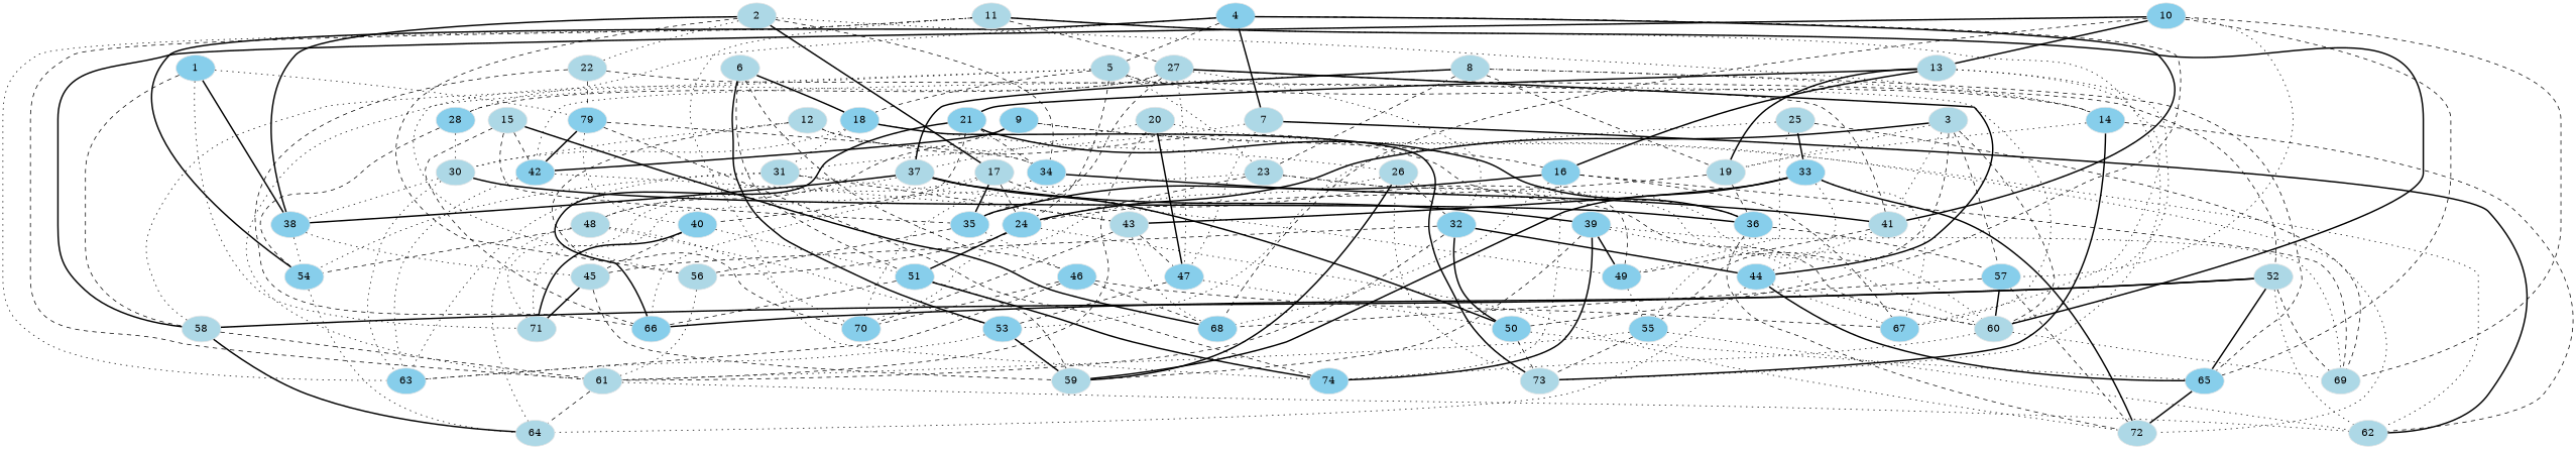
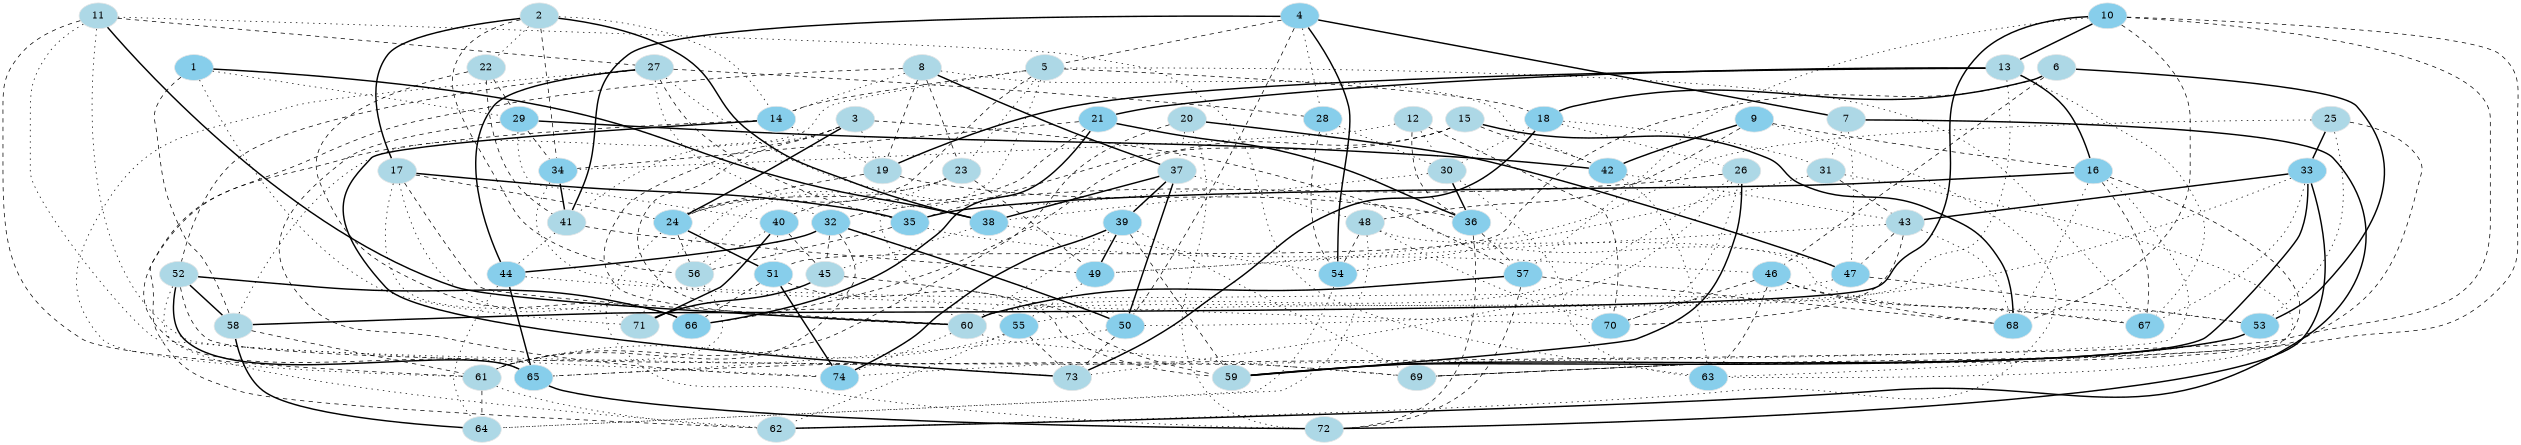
  graph {
    node [color=gray90 fillcolor=skyblue style=filled]
    edge [style=dotted weight=1.0]
    1
-   29 [label=79]
+   29
    38
    58 [fillcolor=lightblue]
    71 [fillcolor=lightblue]
    34
    42
    74
    40
    54
    45 [fillcolor=lightblue]
    61 [fillcolor=lightblue]
    64 [fillcolor=lightblue]
    2 [fillcolor=lightblue]
    14
    17 [fillcolor=lightblue]
    22 [fillcolor=lightblue]
    56 [fillcolor=lightblue]
    19 [fillcolor=lightblue]
    62 [fillcolor=lightblue]
    73 [fillcolor=lightblue]
    24
    60 [fillcolor=lightblue]
    35
    66
    41 [fillcolor=lightblue]
    70
    3 [fillcolor=lightblue]
    55
    57
    36
    51
    72 [fillcolor=lightblue]
    49
    44
    68
    69 [fillcolor=lightblue]
    4
    5 [fillcolor=lightblue]
    7 [fillcolor=lightblue]
    28
    50
    18
    23 [fillcolor=lightblue]
    67
    31 [fillcolor=lightblue]
    47
    30 [fillcolor=lightblue]
    65
    26 [fillcolor=lightblue]
    6 [fillcolor=lightblue]
    46
    53
    63
    59 [fillcolor=lightblue]
    43 [fillcolor=lightblue]
    8 [fillcolor=lightblue]
    37 [fillcolor=lightblue]
    48 [fillcolor=lightblue]
    39
    9
    16
    10
    13 [fillcolor=lightblue]
    21
    11 [fillcolor=lightblue]
    27 [fillcolor=lightblue]
    32
    52 [fillcolor=lightblue]
    12 [fillcolor=lightblue]
    15 [fillcolor=lightblue]
    20 [fillcolor=lightblue]
    25 [fillcolor=lightblue]
    33
    1 -- 29
    1 -- 38 [style=bold]
    1 -- 58 [style=dashed]
    1 -- 71
    29 -- 34 [style=dashed]
    29 -- 42 [style=bold]
    29 -- 74 [style=dashed]
    29 -- 40
    38 -- 54
    38 -- 45
    58 -- 61 [style=dashed]
    58 -- 64 [style=bold]
    34 -- 41 [style=bold]
    34 -- 70
    42 -- 63
    42 -- 43
    40 -- 71 [style=bold]
    40 -- 45 [style=dashed]
+   40 -- 56
    40 -- 51
    54 -- 64
    45 -- 71 [style=bold weight=2.0]
    45 -- 59 [style=dashed]
    61 -- 64 [style=dashed weight=2.0]
    61 -- 62
    2 -- 38 [style=bold]
    2 -- 34 [style=dashed]
    2 -- 14
    2 -- 17 [style=bold]
    2 -- 22
    2 -- 56 [style=dashed]
    14 -- 19
    14 -- 62 [style=dashed]
    14 -- 73 [style=bold]
    17 -- 71
    17 -- 24 [style=dashed]
    17 -- 60 [style=dashed]
    17 -- 35 [style=bold]
    17 -- 66
    22 -- 29 [style=dashed]
    22 -- 66 [style=dashed]
    22 -- 41 [style=dashed]
    56 -- 61
    19 -- 24 [style=dashed]
    19 -- 36 [style=dashed]
    24 -- 56 [style=dashed]
    24 -- 51 [style=bold]
    24 -- 72
    60 -- 74
    60 -- 69
    35 -- 56 [style=dashed]
    35 -- 46
    41 -- 49 [style=dashed]
    41 -- 44
    3 -- 19
    3 -- 24 [style=bold]
    3 -- 60 [style=dashed]
    3 -- 41
    3 -- 55 [style=dashed]
    3 -- 57 [style=dashed]
    55 -- 61
    55 -- 62
    55 -- 73 [style=dashed]
    57 -- 60 [style=bold]
    57 -- 72 [style=dashed]
    57 -- 68 [style=dashed]
    36 -- 57 [style=dashed]
    36 -- 72 [style=dashed]
    51 -- 74 [style=bold]
    51 -- 66 [style=dashed]
    51 -- 59 [style=dashed]
    49 -- 55
    44 -- 64
    44 -- 67
    44 -- 65 [style=bold]
    4 -- 54 [style=bold]
    4 -- 41 [style=bold]
    4 -- 5 [style=dashed]
    4 -- 7 [style=bold]
    4 -- 28
    4 -- 50 [style=dashed]
    5 -- 58
    5 -- 14 [style=dashed]
    5 -- 56
    5 -- 24 [style=dashed]
    5 -- 18 [style=dashed]
    5 -- 23
    5 -- 67
    7 -- 62 [style=bold]
    7 -- 31
    7 -- 47
    28 -- 54 [style=dashed]
    28 -- 30
    50 -- 73 [style=dashed]
    50 -- 65
    18 -- 73 [style=bold]
    18 -- 31
    18 -- 30
    18 -- 26
    23 -- 71
    23 -- 24 [style=dashed]
    23 -- 60
    23 -- 49 [style=dashed]
    31 -- 54
-   31 -- 49
+   43 -- 49
    31 -- 63
    31 -- 43 [style=dashed]
    47 -- 50
    47 -- 53 [style=dashed]
    30 -- 38
    30 -- 36 [style=bold]
    30 -- 63
    65 -- 72 [style=bold]
    26 -- 73
    26 -- 60
    26 -- 70
    26 -- 59 [style=bold]
    26 -- 32 [style=dashed]
    6 -- 51 [style=dashed]
    6 -- 18 [style=bold]
    6 -- 46 [style=dashed]
    6 -- 53 [style=bold]
    46 -- 70 [style=dashed]
    46 -- 68 [style=dashed]
    46 -- 67 [style=dashed]
    46 -- 63 [style=dashed]
    53 -- 63
    53 -- 59 [style=bold]
    43 -- 70 [style=dashed]
    43 -- 68
    43 -- 47 [style=dashed]
    8 -- 42
    8 -- 14
    8 -- 19 [style=dashed]
    8 -- 23 [style=dashed]
    8 -- 65 [style=dashed]
    8 -- 37 [style=bold]
    37 -- 38 [style=bold]
    37 -- 50 [style=bold]
    37 -- 48
    37 -- 39 [style=bold]
    48 -- 54 [style=dashed]
    48 -- 64
    48 -- 70
    48 -- 53
    39 -- 74 [style=bold]
    39 -- 60
    39 -- 49 [style=bold]
    39 -- 69
    39 -- 59 [style=dashed]
    9 -- 42 [style=bold]
    9 -- 62
    9 -- 48 [style=dashed]
    9 -- 16 [style=dashed]
    16 -- 74
    16 -- 35 [style=bold]
    16 -- 68
    16 -- 69 [style=dashed]
    16 -- 67 [style=dashed]
    10 -- 58 [style=bold]
    10 -- 57
    10 -- 68 [style=dashed]
    10 -- 69 [style=dashed]
    10 -- 65 [style=dashed]
    10 -- 13 [style=bold]
    13 -- 19 [style=bold]
    13 -- 60
    13 -- 67
    13 -- 16 [style=bold]
    13 -- 21 [style=bold]
    21 -- 34 [style=dashed]
    21 -- 40 [style=dashed]
    21 -- 66 [style=bold]
    21 -- 36 [style=bold]
    11 -- 74
    11 -- 61 [style=dashed]
    11 -- 73
    11 -- 60 [style=bold]
    11 -- 63
    11 -- 27 [style=dashed]
    27 -- 61
    27 -- 35 [style=dashed]
    27 -- 44 [style=bold]
    27 -- 28 [style=dashed]
    27 -- 47
    27 -- 32
    27 -- 52 [style=dashed]
    32 -- 45 [style=dashed]
    32 -- 61 [style=dashed]
    32 -- 44 [style=bold]
    32 -- 50 [style=bold]
    52 -- 58 [style=bold]
    52 -- 62
    52 -- 66 [style=bold]
    52 -- 69 [style=dashed]
    52 -- 65 [style=bold]
    12 -- 34
    12 -- 70 [style=dashed]
    12 -- 36 [style=dashed]
    12 -- 30
    15 -- 42 [style=dashed]
    15 -- 35 [style=dashed]
    15 -- 66 [style=dashed]
    15 -- 68 [style=bold]
    20 -- 61 [style=dashed]
    20 -- 72
    20 -- 47 [style=bold]
    20 -- 37
    25 -- 49
    25 -- 69 [style=dashed]
    25 -- 53
    25 -- 33 [style=bold]
    33 -- 55
    33 -- 72 [style=bold]
    33 -- 67
    33 -- 59 [style=bold]
    33 -- 43 [style=bold]
  }
